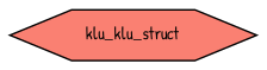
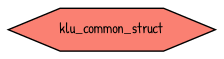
  digraph {
    rankdir=LR
    fontname="Patrick Hand"
-   n1 [color=black fillcolor=salmon fontname="Patrick Hand" fontsize=10 height=0.2 label=klu_klu_struct shape=hexagon style=filled width=0.4]
+   n1 [color=black fillcolor=salmon fontname="Patrick Hand" fontsize=10 height=0.2 label=klu_common_struct shape=hexagon style=filled width=0.4]
  }
